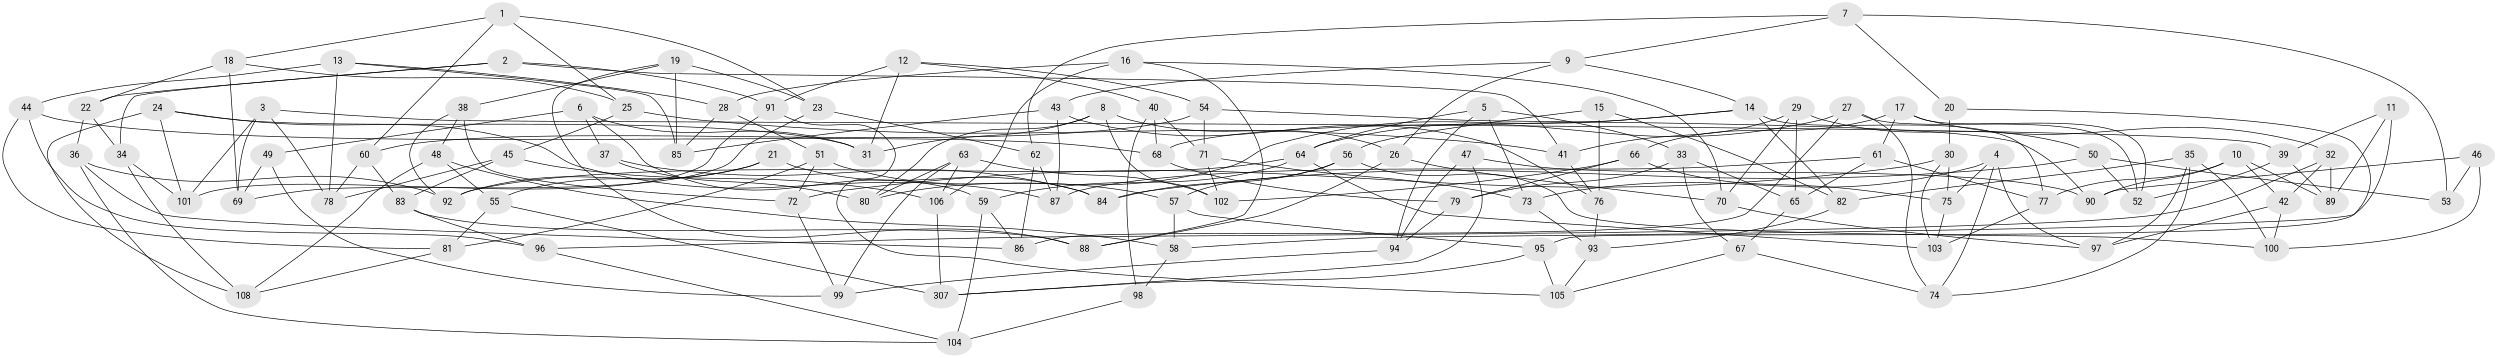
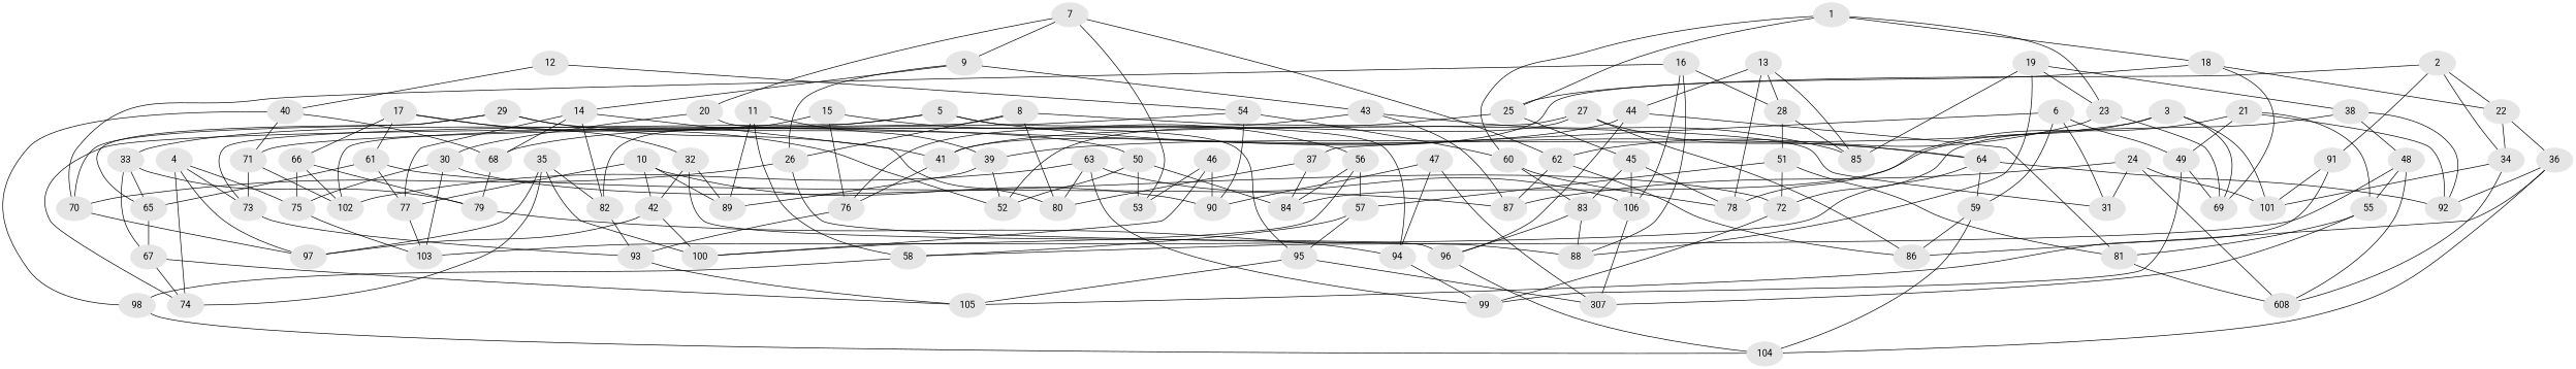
  graph {
    fontname=Roboto
    node [color=gray90 fontname=Roboto style=filled]
    edge [fontname=Roboto]
    1
    18
    23
    25
    60
    22
    69
    62
    41
    45
    78
    83
    2
    34
    91
    36
    101
-   108
+   108 [label=608]
    76
    105
    3
    39
    89
    52
    4
    73
    74
    75
    97
    93
    103
    5
    33
    64
    94
    65
    67
    79
    59
    92
    99
    6
    31
    37
    49
    80
    84
    86
    104
    7
    9
    20
    53
    26
    14
    43
    30
    95
    87
    8
    102
    70
    88
    77
    68
    82
    85
    10
    42
    90
    100
    11
    58
    98
    12
    40
    54
    71
    13
    28
    44
    51
    96
    81
    15
    56
    57
    16
    106
    n90 [label=307]
    17
    32
    61
    66
    19
    38
    72
    48
    21
    55
    24
    27
    29
    50
    35
    46
    47
    63
    1 -- 18
    1 -- 23
    1 -- 25
    1 -- 60
    18 -- 25
    18 -- 22
    18 -- 69
    23 -- 69
    23 -- 62
    25 -- 41
    25 -- 45
    60 -- 78
    60 -- 83
    22 -- 34
    22 -- 36
    62 -- 86
    62 -- 87
    41 -- 76
    45 -- 78
    45 -- 83
    45 -- 106
    83 -- 88
    83 -- 96
    2 -- 22
    2 -- 41
    2 -- 34
    2 -- 91
    34 -- 101
    34 -- 108
    91 -- 101
    91 -- 105
    36 -- 92
    36 -- 86
    36 -- 104
    76 -- 93
    3 -- 69
    3 -- 78
    3 -- 101
    3 -- 39
    39 -- 89
    39 -- 52
    4 -- 73
    4 -- 74
    4 -- 75
    4 -- 97
    73 -- 93
    75 -- 103
    93 -- 105
    5 -- 73
    5 -- 33
    5 -- 64
    5 -- 94
    33 -- 65
    33 -- 67
    33 -- 79
    64 -- 103
    64 -- 59
    64 -- 92
    94 -- 99
    65 -- 67
    67 -- 105
    67 -- 74
    79 -- 94
    59 -- 86
    59 -- 104
    6 -- 59
    6 -- 31
    6 -- 37
    6 -- 49
    37 -- 80
    37 -- 84
    49 -- 69
    49 -- 99
    7 -- 62
    7 -- 9
    7 -- 20
    7 -- 53
    9 -- 26
    9 -- 14
    9 -- 43
    20 -- 30
    20 -- 95
    26 -- 70
    26 -- 88
    14 -- 80
    14 -- 77
    14 -- 68
    14 -- 82
    43 -- 76
    43 -- 87
    43 -- 85
    30 -- 75
    30 -- 103
    30 -- 72
    95 -- 105
    95 -- n90
    8 -- 31
    8 -- 80
    8 -- 26
    8 -- 102
    70 -- 97
    77 -- 103
    68 -- 79
    82 -- 93
    10 -- 89
    10 -- 77
    10 -- 42
    10 -- 90
    42 -- 97
    42 -- 100
    11 -- 39
    11 -- 89
    11 -- 58
    58 -- 98
    98 -- 104
-   12 -- 91
-   12 -- 31
    12 -- 40
    12 -- 54
    40 -- 68
    40 -- 98
    40 -- 71
    54 -- 60
    54 -- 90
    54 -- 71
    71 -- 73
    71 -- 102
    13 -- 78
    13 -- 85
    13 -- 28
    13 -- 44
    28 -- 85
    28 -- 51
    44 -- 68
    44 -- 96
    44 -- 81
    51 -- 81
    51 -- 57
    51 -- 72
    96 -- 104
    81 -- 108
    15 -- 76
    15 -- 82
    15 -- 56
    56 -- 84
    56 -- 100
    56 -- 57
    57 -- 95
    57 -- 58
    16 -- 70
    16 -- 88
    16 -- 28
    16 -- 106
    106 -- n90
    17 -- 52
    17 -- 32
    17 -- 61
    17 -- 66
    32 -- 89
    32 -- 42
    32 -- 96
    61 -- 65
    61 -- 87
    61 -- 77
    66 -- 75
    66 -- 79
    66 -- 102
    19 -- 23
    19 -- 88
    19 -- 85
    19 -- 38
    38 -- 92
    38 -- 72
    38 -- 48
    72 -- 99
    48 -- 108
    48 -- 58
    48 -- 55
    21 -- 92
+   21 -- 49
    21 -- 84
    21 -- 55
    55 -- 81
    55 -- n90
    24 -- 101
    24 -- 108
    24 -- 31
    24 -- 87
    27 -- 52
    27 -- 74
    27 -- 64
    27 -- 86
    29 -- 41
    29 -- 65
    29 -- 70
    29 -- 50
    50 -- 52
    50 -- 84
    50 -- 53
    35 -- 74
    35 -- 97
    35 -- 82
    35 -- 100
    46 -- 53
    46 -- 90
    46 -- 100
    47 -- 94
    47 -- 90
    47 -- n90
    63 -- 99
    63 -- 80
    63 -- 102
    63 -- 106
  }
